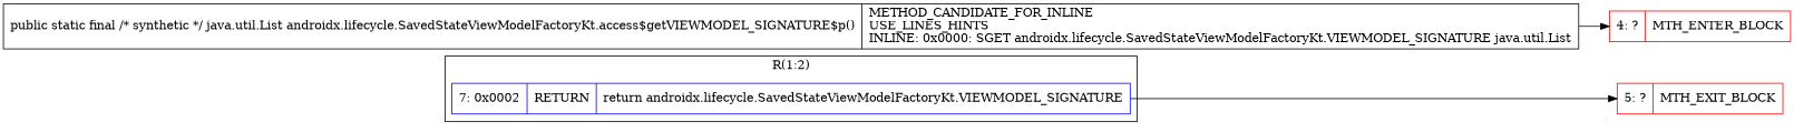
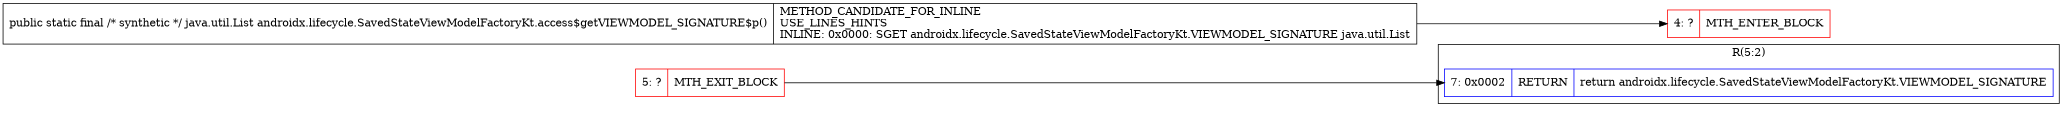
  digraph {
    rankdir=LR
    node [color=red shape=record]
    n1 [color=blue label="{7\:\ 0x0002|RETURN\l|return androidx.lifecycle.SavedStateViewModelFactoryKt.VIEWMODEL_SIGNATURE\l}"]
    n2 [label="{5\:\ ?|MTH_EXIT_BLOCK\l}"]
    n3 [label="{4\:\ ?|MTH_ENTER_BLOCK\l}"]
    n4 [label="{public static final \/* synthetic *\/ java.util.List androidx.lifecycle.SavedStateViewModelFactoryKt.access$getVIEWMODEL_SIGNATURE$p()  | METHOD_CANDIDATE_FOR_INLINE\lUSE_LINES_HINTS\lINLINE: 0x0000: SGET   androidx.lifecycle.SavedStateViewModelFactoryKt.VIEWMODEL_SIGNATURE java.util.List\l}" color=""]
    subgraph cluster_1 {
-     label="R(1:2)"
+     label="R(5:2)"
      n1
    }
-   n1 -> n2
+   n2 -> n1
    n4 -> n3
  }
